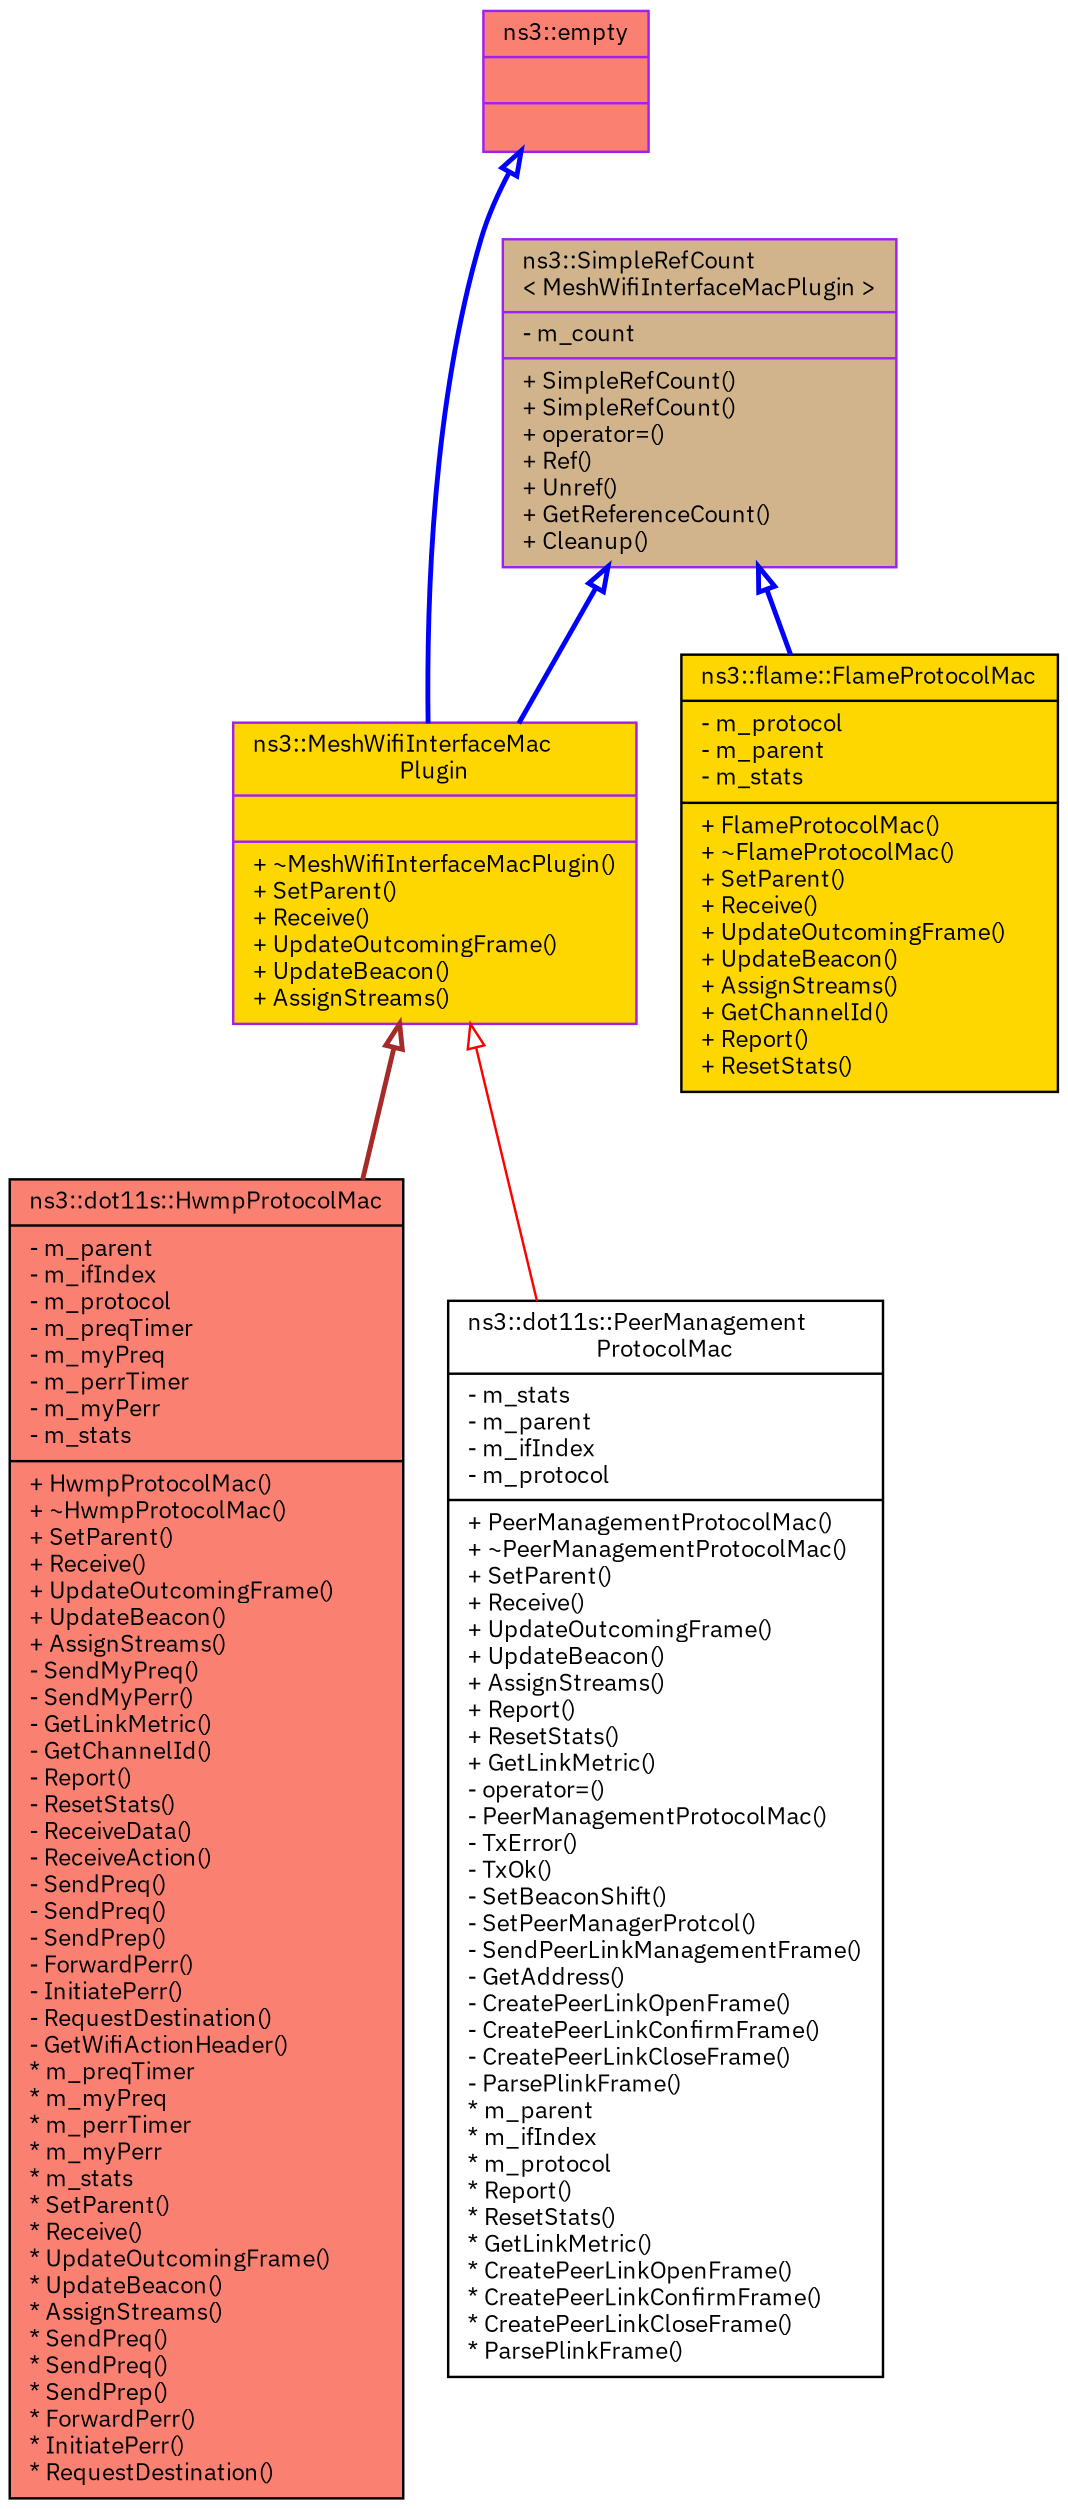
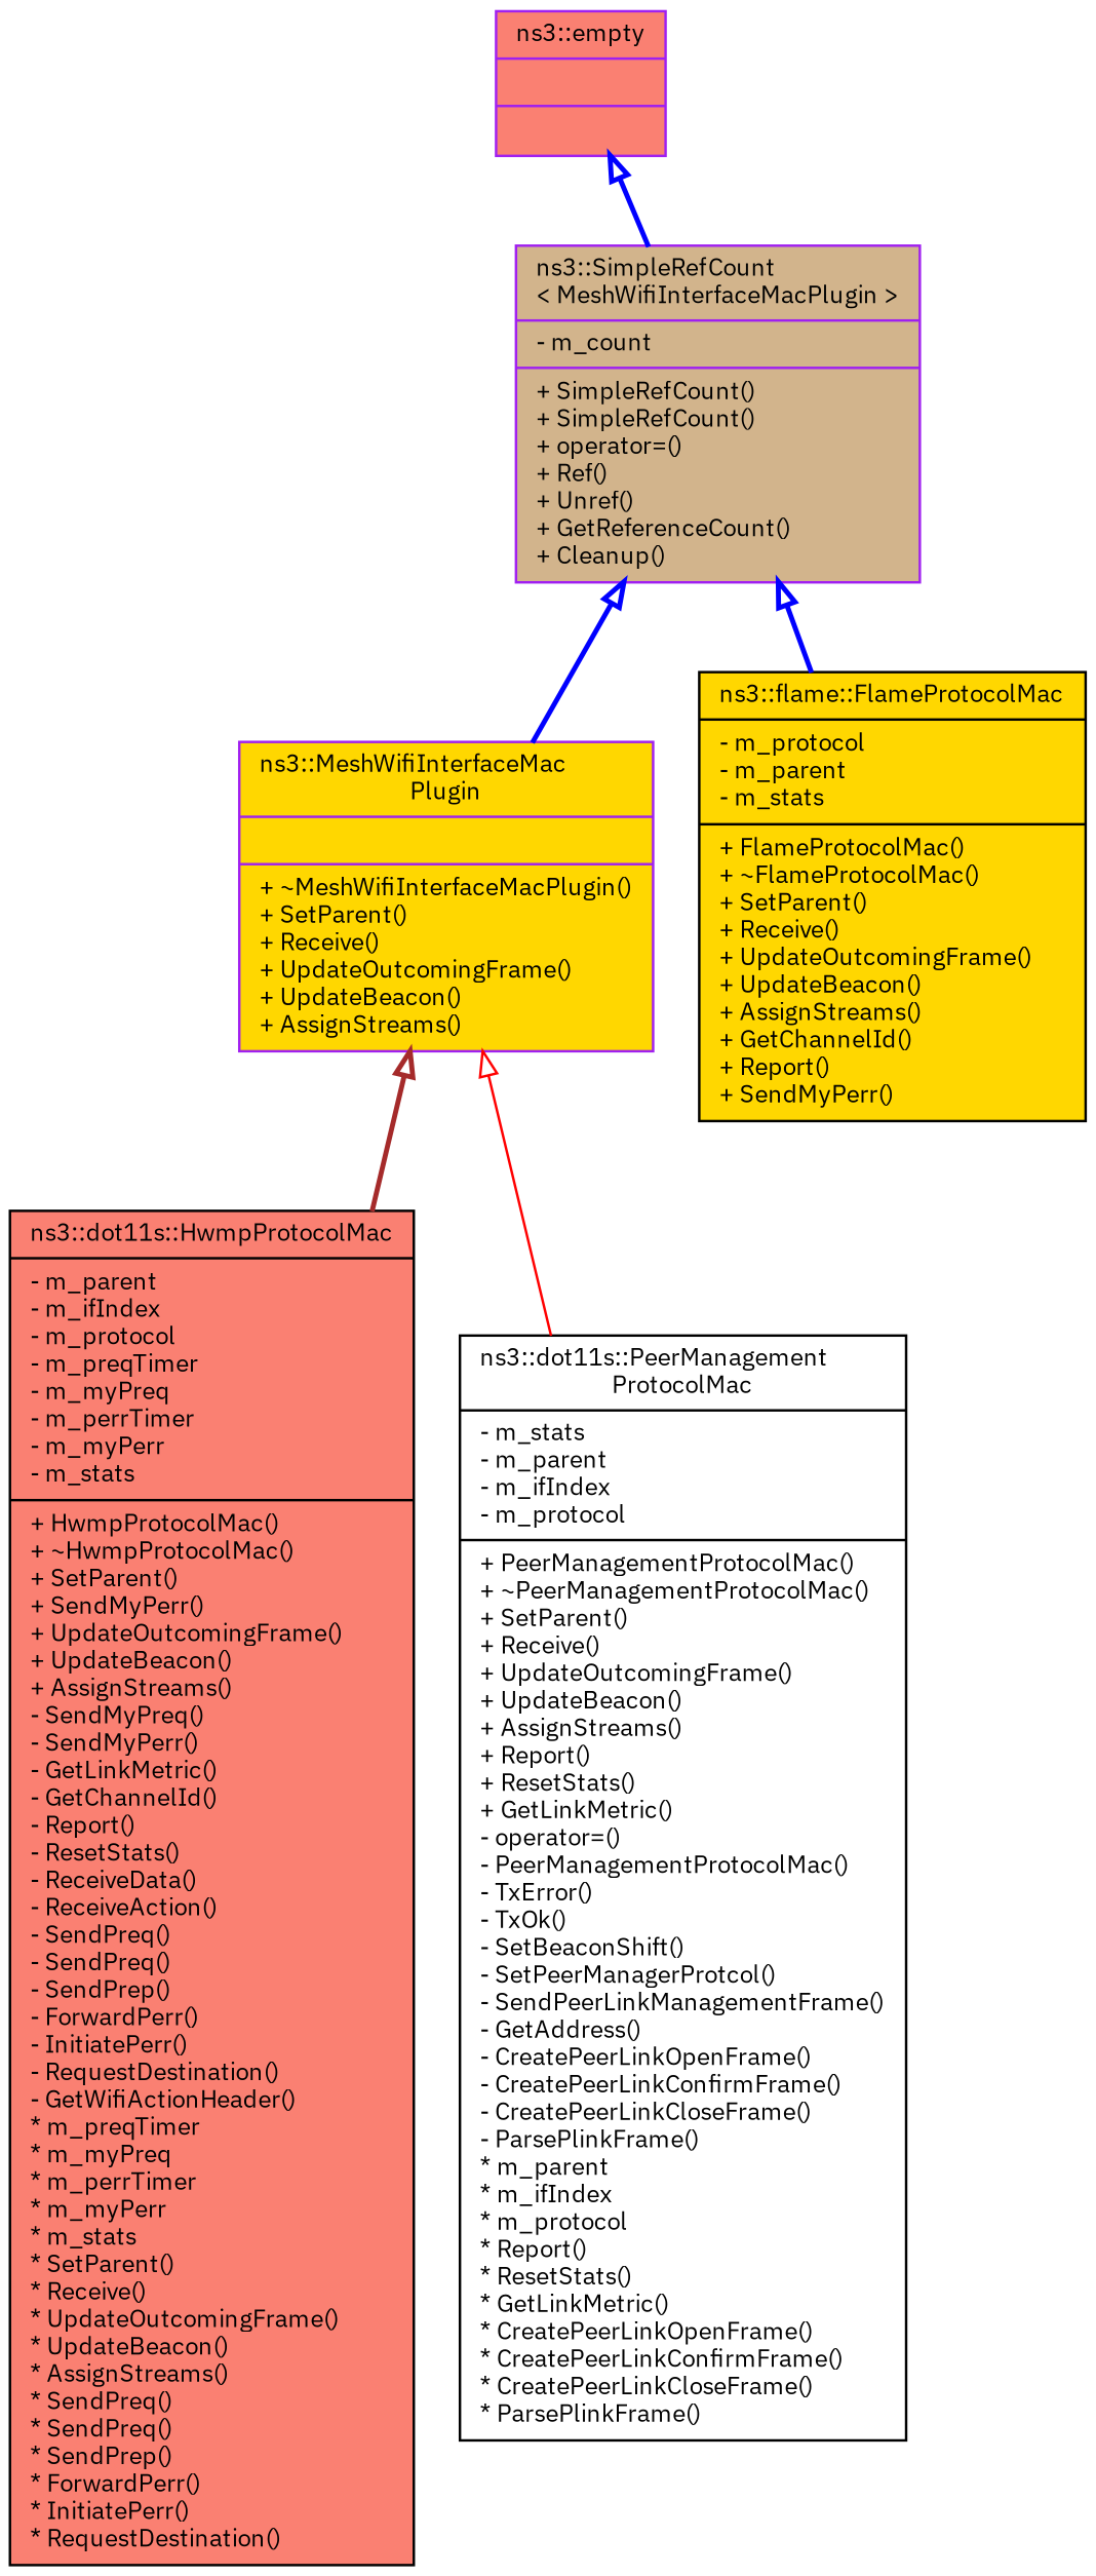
  digraph {
    fontname="IBM Plex Sans"
    node [color=purple fillcolor=gold fontname="IBM Plex Sans" fontsize=10 shape=record style=filled]
    edge [arrowtail=onormal color=blue dir=back fontname="IBM Plex Sans" fontsize=10 labelfontname=Helvetica labelfontsize=10 style=bold]
    n1 [fontcolor=black height=0.2 label="{ns3::MeshWifiInterfaceMac\lPlugin\n||+ ~MeshWifiInterfaceMacPlugin()\l+ SetParent()\l+ Receive()\l+ UpdateOutcomingFrame()\l+ UpdateBeacon()\l+ AssignStreams()\l}" width=0.4]
-   n2 [color=black fillcolor=salmon height=0.2 label="{ns3::dot11s::HwmpProtocolMac\n|- m_parent\l- m_ifIndex\l- m_protocol\l- m_preqTimer\l- m_myPreq\l- m_perrTimer\l- m_myPerr\l- m_stats\l|+ HwmpProtocolMac()\l+ ~HwmpProtocolMac()\l+ SetParent()\l+ Receive()\l+ UpdateOutcomingFrame()\l+ UpdateBeacon()\l+ AssignStreams()\l- SendMyPreq()\l- SendMyPerr()\l- GetLinkMetric()\l- GetChannelId()\l- Report()\l- ResetStats()\l- ReceiveData()\l- ReceiveAction()\l- SendPreq()\l- SendPreq()\l- SendPrep()\l- ForwardPerr()\l- InitiatePerr()\l- RequestDestination()\l- GetWifiActionHeader()\l* m_preqTimer\l* m_myPreq\l* m_perrTimer\l* m_myPerr\l* m_stats\l* SetParent()\l* Receive()\l* UpdateOutcomingFrame()\l* UpdateBeacon()\l* AssignStreams()\l* SendPreq()\l* SendPreq()\l* SendPrep()\l* ForwardPerr()\l* InitiatePerr()\l* RequestDestination()\l}" width=0.4]
+   n2 [color=black fillcolor=salmon height=0.2 label="{ns3::dot11s::HwmpProtocolMac\n|- m_parent\l- m_ifIndex\l- m_protocol\l- m_preqTimer\l- m_myPreq\l- m_perrTimer\l- m_myPerr\l- m_stats\l|+ HwmpProtocolMac()\l+ ~HwmpProtocolMac()\l+ SetParent()\l+ SendMyPerr()\l+ UpdateOutcomingFrame()\l+ UpdateBeacon()\l+ AssignStreams()\l- SendMyPreq()\l- SendMyPerr()\l- GetLinkMetric()\l- GetChannelId()\l- Report()\l- ResetStats()\l- ReceiveData()\l- ReceiveAction()\l- SendPreq()\l- SendPreq()\l- SendPrep()\l- ForwardPerr()\l- InitiatePerr()\l- RequestDestination()\l- GetWifiActionHeader()\l* m_preqTimer\l* m_myPreq\l* m_perrTimer\l* m_myPerr\l* m_stats\l* SetParent()\l* Receive()\l* UpdateOutcomingFrame()\l* UpdateBeacon()\l* AssignStreams()\l* SendPreq()\l* SendPreq()\l* SendPrep()\l* ForwardPerr()\l* InitiatePerr()\l* RequestDestination()\l}" width=0.4]
    n3 [color=black fillcolor=white height=0.2 label="{ns3::dot11s::PeerManagement\lProtocolMac\n|- m_stats\l- m_parent\l- m_ifIndex\l- m_protocol\l|+ PeerManagementProtocolMac()\l+ ~PeerManagementProtocolMac()\l+ SetParent()\l+ Receive()\l+ UpdateOutcomingFrame()\l+ UpdateBeacon()\l+ AssignStreams()\l+ Report()\l+ ResetStats()\l+ GetLinkMetric()\l- operator=()\l- PeerManagementProtocolMac()\l- TxError()\l- TxOk()\l- SetBeaconShift()\l- SetPeerManagerProtcol()\l- SendPeerLinkManagementFrame()\l- GetAddress()\l- CreatePeerLinkOpenFrame()\l- CreatePeerLinkConfirmFrame()\l- CreatePeerLinkCloseFrame()\l- ParsePlinkFrame()\l* m_parent\l* m_ifIndex\l* m_protocol\l* Report()\l* ResetStats()\l* GetLinkMetric()\l* CreatePeerLinkOpenFrame()\l* CreatePeerLinkConfirmFrame()\l* CreatePeerLinkCloseFrame()\l* ParsePlinkFrame()\l}" width=0.4]
-   n4 [color=black height=0.2 label="{ns3::flame::FlameProtocolMac\n|- m_protocol\l- m_parent\l- m_stats\l|+ FlameProtocolMac()\l+ ~FlameProtocolMac()\l+ SetParent()\l+ Receive()\l+ UpdateOutcomingFrame()\l+ UpdateBeacon()\l+ AssignStreams()\l+ GetChannelId()\l+ Report()\l+ ResetStats()\l}" width=0.4]
+   n4 [color=black height=0.2 label="{ns3::flame::FlameProtocolMac\n|- m_protocol\l- m_parent\l- m_stats\l|+ FlameProtocolMac()\l+ ~FlameProtocolMac()\l+ SetParent()\l+ Receive()\l+ UpdateOutcomingFrame()\l+ UpdateBeacon()\l+ AssignStreams()\l+ GetChannelId()\l+ Report()\l+ SendMyPerr()\l}" width=0.4]
    n5 [fillcolor=tan height=0.2 label="{ns3::SimpleRefCount\l\< MeshWifiInterfaceMacPlugin \>\n|- m_count\l|+ SimpleRefCount()\l+ SimpleRefCount()\l+ operator=()\l+ Ref()\l+ Unref()\l+ GetReferenceCount()\l+ Cleanup()\l}" width=0.4]
    n6 [fillcolor=salmon height=0.2 label="{ns3::empty\n||}" width=0.4]
    n1 -> n2 [color=brown]
    n1 -> n3 [color=red style=solid]
    n5 -> n1
    n5 -> n4
-   n6 -> n1
+   n6 -> n5
  }
